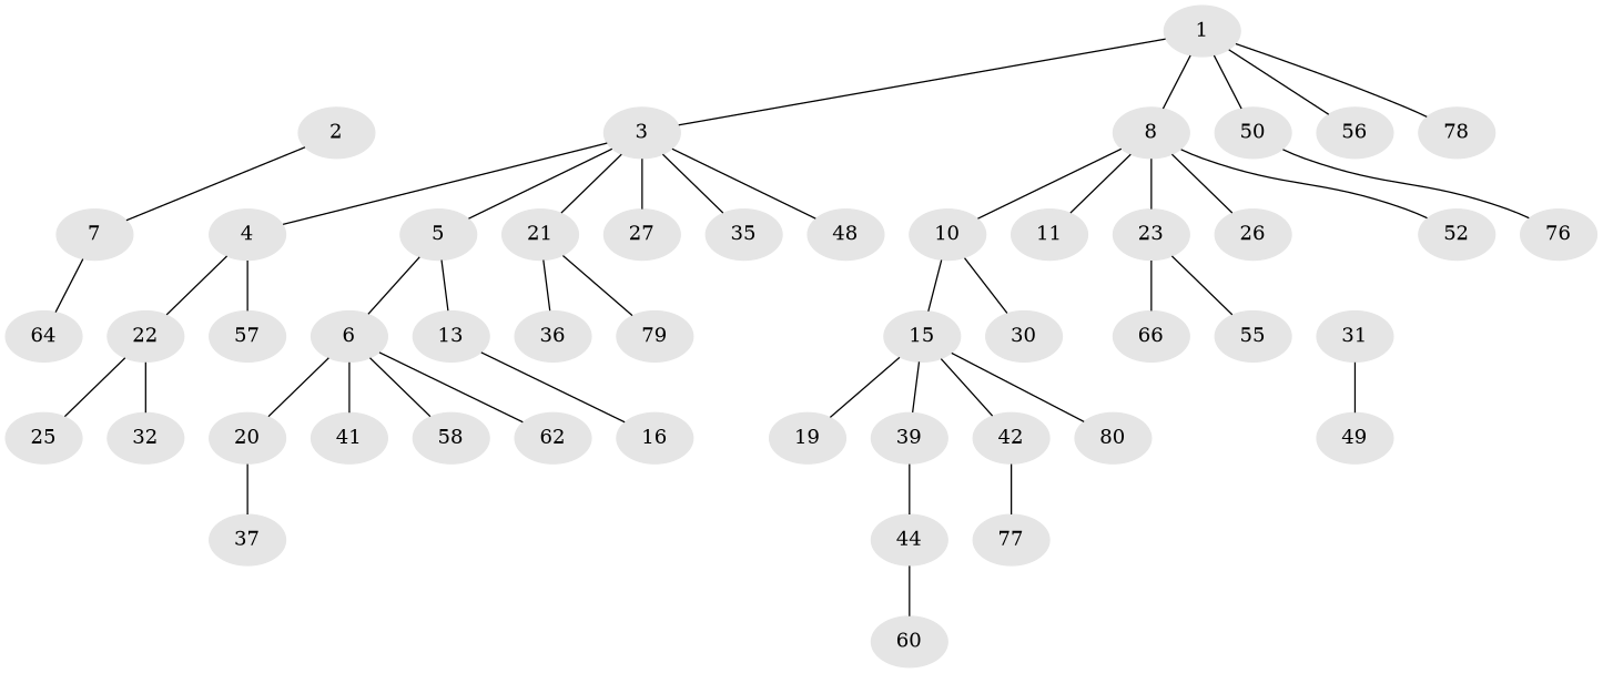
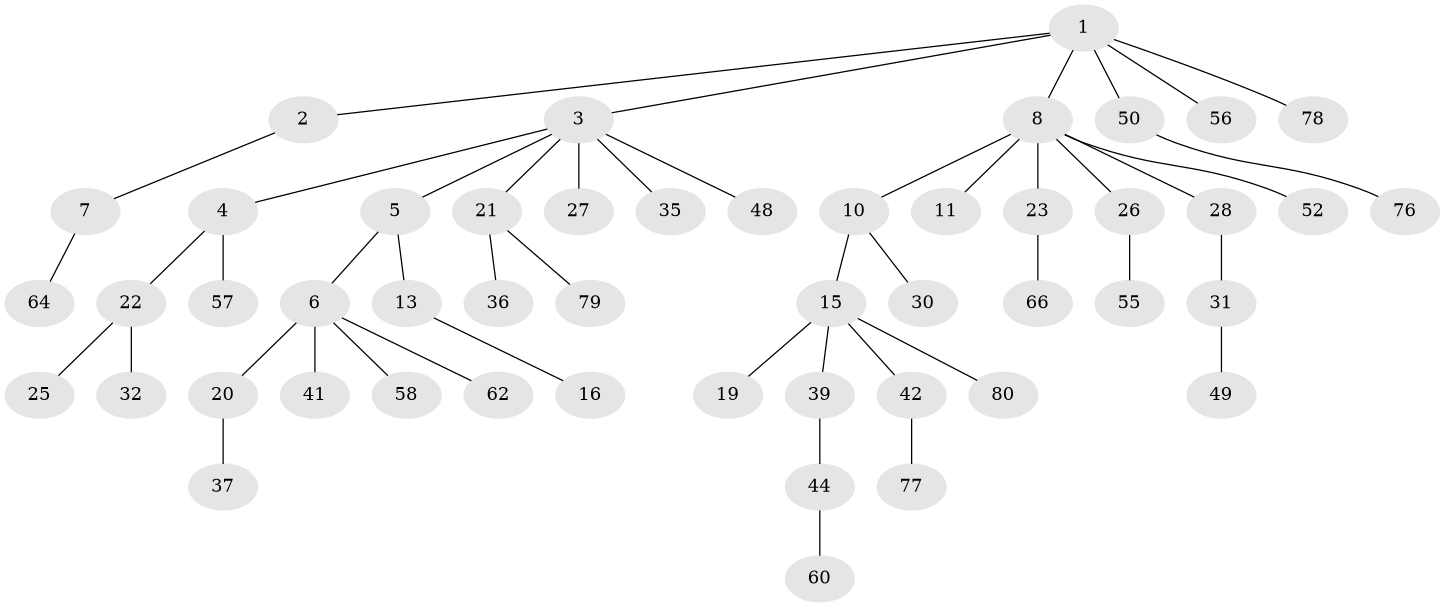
  graph {
    node [color=gray90 style=filled]
    1 [super="+12"]
    2 [super="+43"]
    3 [super="+29"]
    8 [super="+9"]
    50 [super="+59"]
    56
    78
    7 [super="+33"]
    4 [super="+53"]
    5
    21 [super="+38"]
    27
    35 [super="+47"]
    48
    10 [super="+17"]
    11
    23 [super="+65"]
    26
+   28 [super="+67"]
    52
    76
    64 [super="+73"]
    22 [super="+51"]
    57
    6 [super="+18"]
    13 [super="+14"]
    36 [super="+68"]
    79
    25 [super="+34"]
    32 [super="+75"]
    20 [super="+30"]
    41
    58
    62
    16 [super="+74"]
    37 [super="+72"]
    15 [super="+24"]
    n38 [label=30 super="+63"]
    66
    55
    31
    19 [super="+46"]
    39 [super="+70"]
    42 [super="+49"]
    80
    44 [super="+45"]
    77
    n48 [label=49]
    60
+   1 -- 2
    1 -- 3
    1 -- 8
    1 -- 50
    1 -- 56
    1 -- 78
    2 -- 7
    3 -- 4
    3 -- 5
    3 -- 21
    3 -- 27
    3 -- 35
    3 -- 48
    8 -- 10
    8 -- 11
    8 -- 23
    8 -- 26
+   8 -- 28
    8 -- 52
    50 -- 76
    7 -- 64
    4 -- 22
    4 -- 57
    5 -- 6
    5 -- 13
    21 -- 36
    21 -- 79
    10 -- 15
    10 -- n38
    23 -- 66
-   23 -- 55
+   26 -- 55
+   28 -- 31
    22 -- 25
    22 -- 32
    6 -- 20
    6 -- 41
    6 -- 58
    6 -- 62
    13 -- 16
    20 -- 37
    15 -- 19
    15 -- 39
    15 -- 42
    15 -- 80
    31 -- n48
    39 -- 44
    42 -- 77
    44 -- 60
  }
